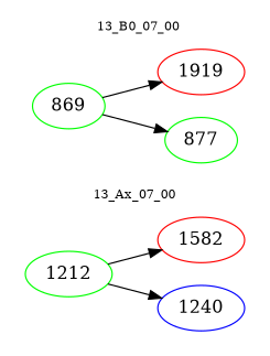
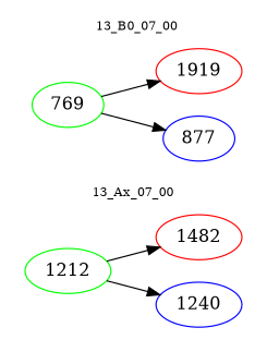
  digraph {
    rankdir=LR
    node [color=green]
    edge [color=black]
    n1 [label=1212]
    n2 [color=blue label=1240]
-   n3 [color=red label=1582]
-   n4 [label=869]
-   n5 [label=877]
+   n3 [color=red label=1482]
+   n4 [label=769]
+   n5 [color=blue label=877]
    n6 [color=red label=1919]
    subgraph cluster_1 {
      color=white
      fontsize=10
      label="13_Ax_07_00"
      n1
      n2
      n3
    }
    subgraph cluster_2 {
      color=white
      fontsize=10
      label="13_B0_07_00"
      n4
      n5
      n6
    }
    n1 -> n2
    n1 -> n3
    n4 -> n5
    n4 -> n6
  }
